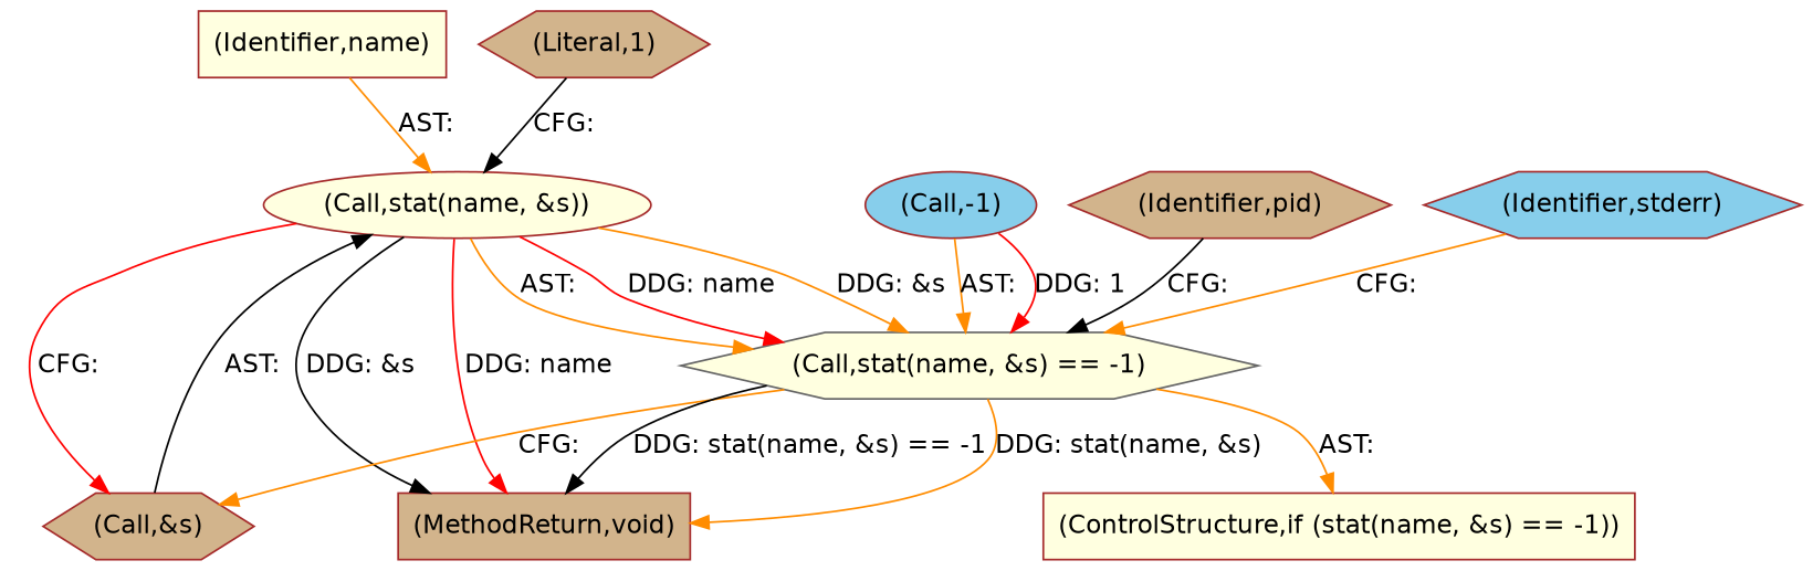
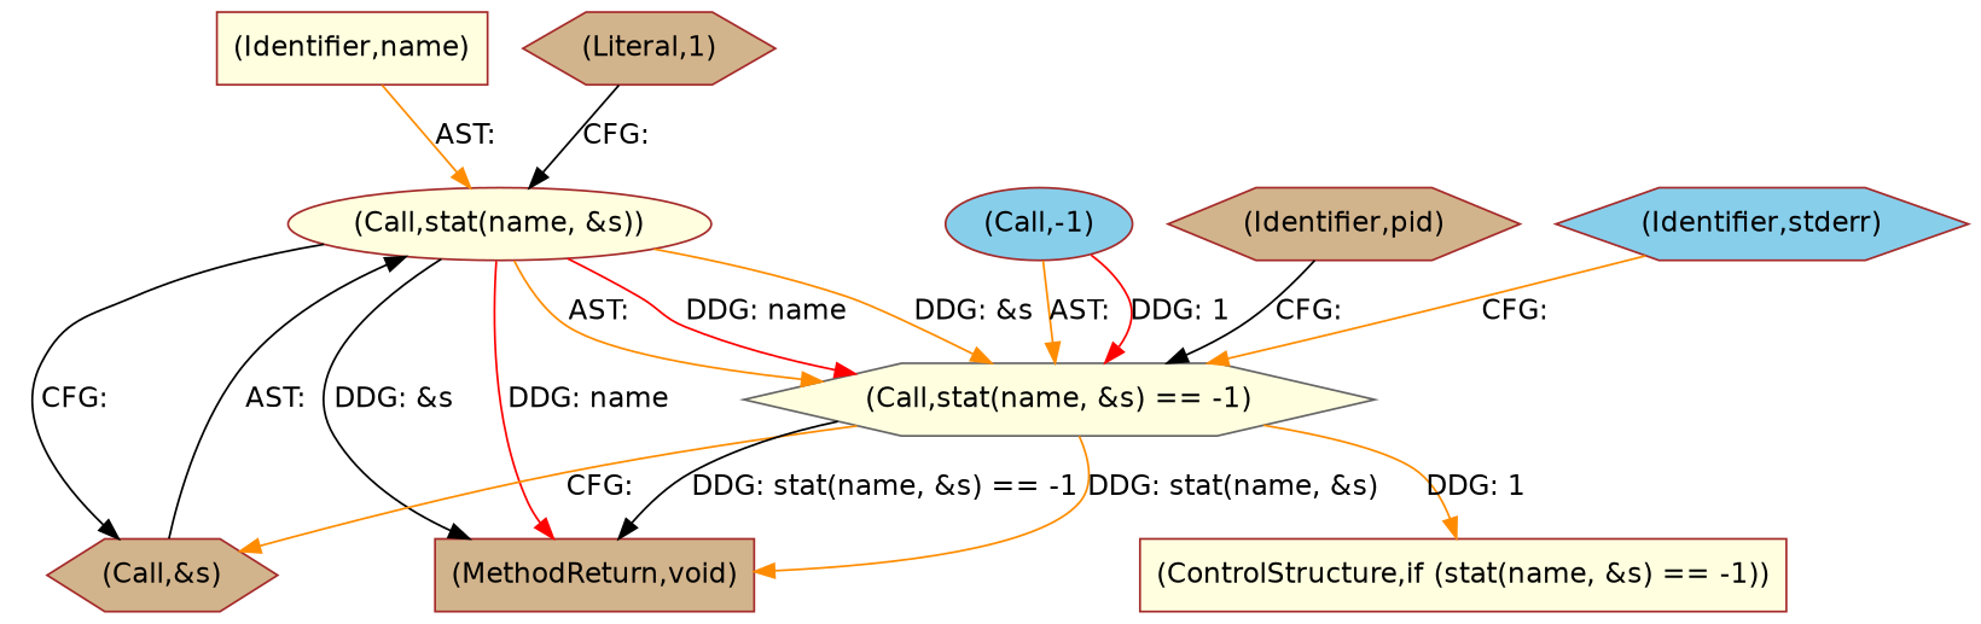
  digraph {
    fontname="DejaVu Sans"
    node [color=brown fillcolor=lightyellow fontname="DejaVu Sans" shape=hexagon style=filled]
    edge [color=darkorange fontname="DejaVu Sans"]
    n1 [label="(Call,stat(name, &s))" shape=ellipse]
    n2 [color=gray40 label="(Call,stat(name, &s) == -1)"]
    n3 [fillcolor=tan label="(Call,&s)"]
    n4 [fillcolor=tan label="(MethodReturn,void)" shape=box]
    n5 [label="(ControlStructure,if (stat(name, &s) == -1))" shape=box]
    n6 [fillcolor=skyblue label="(Call,-1)" shape=ellipse]
    n7 [fillcolor=tan label="(Identifier,pid)"]
    n8 [fillcolor=skyblue label="(Identifier,stderr)"]
    n9 [label="(Identifier,name)" shape=box]
    n10 [fillcolor=tan label="(Literal,1)"]
    n1 -> n2 [label="AST: "]
    n1 -> n2 [color=red label="DDG: name"]
    n1 -> n2 [label="DDG: &s"]
-   n1 -> n3 [color=red label="CFG: "]
+   n1 -> n3 [color=black label="CFG: "]
    n1 -> n4 [color=black label="DDG: &s"]
    n1 -> n4 [color=red label="DDG: name"]
    n2 -> n3 [label="CFG: "]
    n2 -> n4 [color=black label="DDG: stat(name, &s) == -1"]
    n2 -> n4 [label="DDG: stat(name, &s)"]
-   n2 -> n5 [label="AST: "]
+   n2 -> n5 [label="DDG: 1"]
    n3 -> n1 [color=black label="AST: "]
    n6 -> n2 [label="AST: "]
    n6 -> n2 [color=red label="DDG: 1"]
    n7 -> n2 [color=black label="CFG: "]
    n8 -> n2 [label="CFG: "]
    n9 -> n1 [label="AST: "]
    n10 -> n1 [color=black label="CFG: "]
  }
